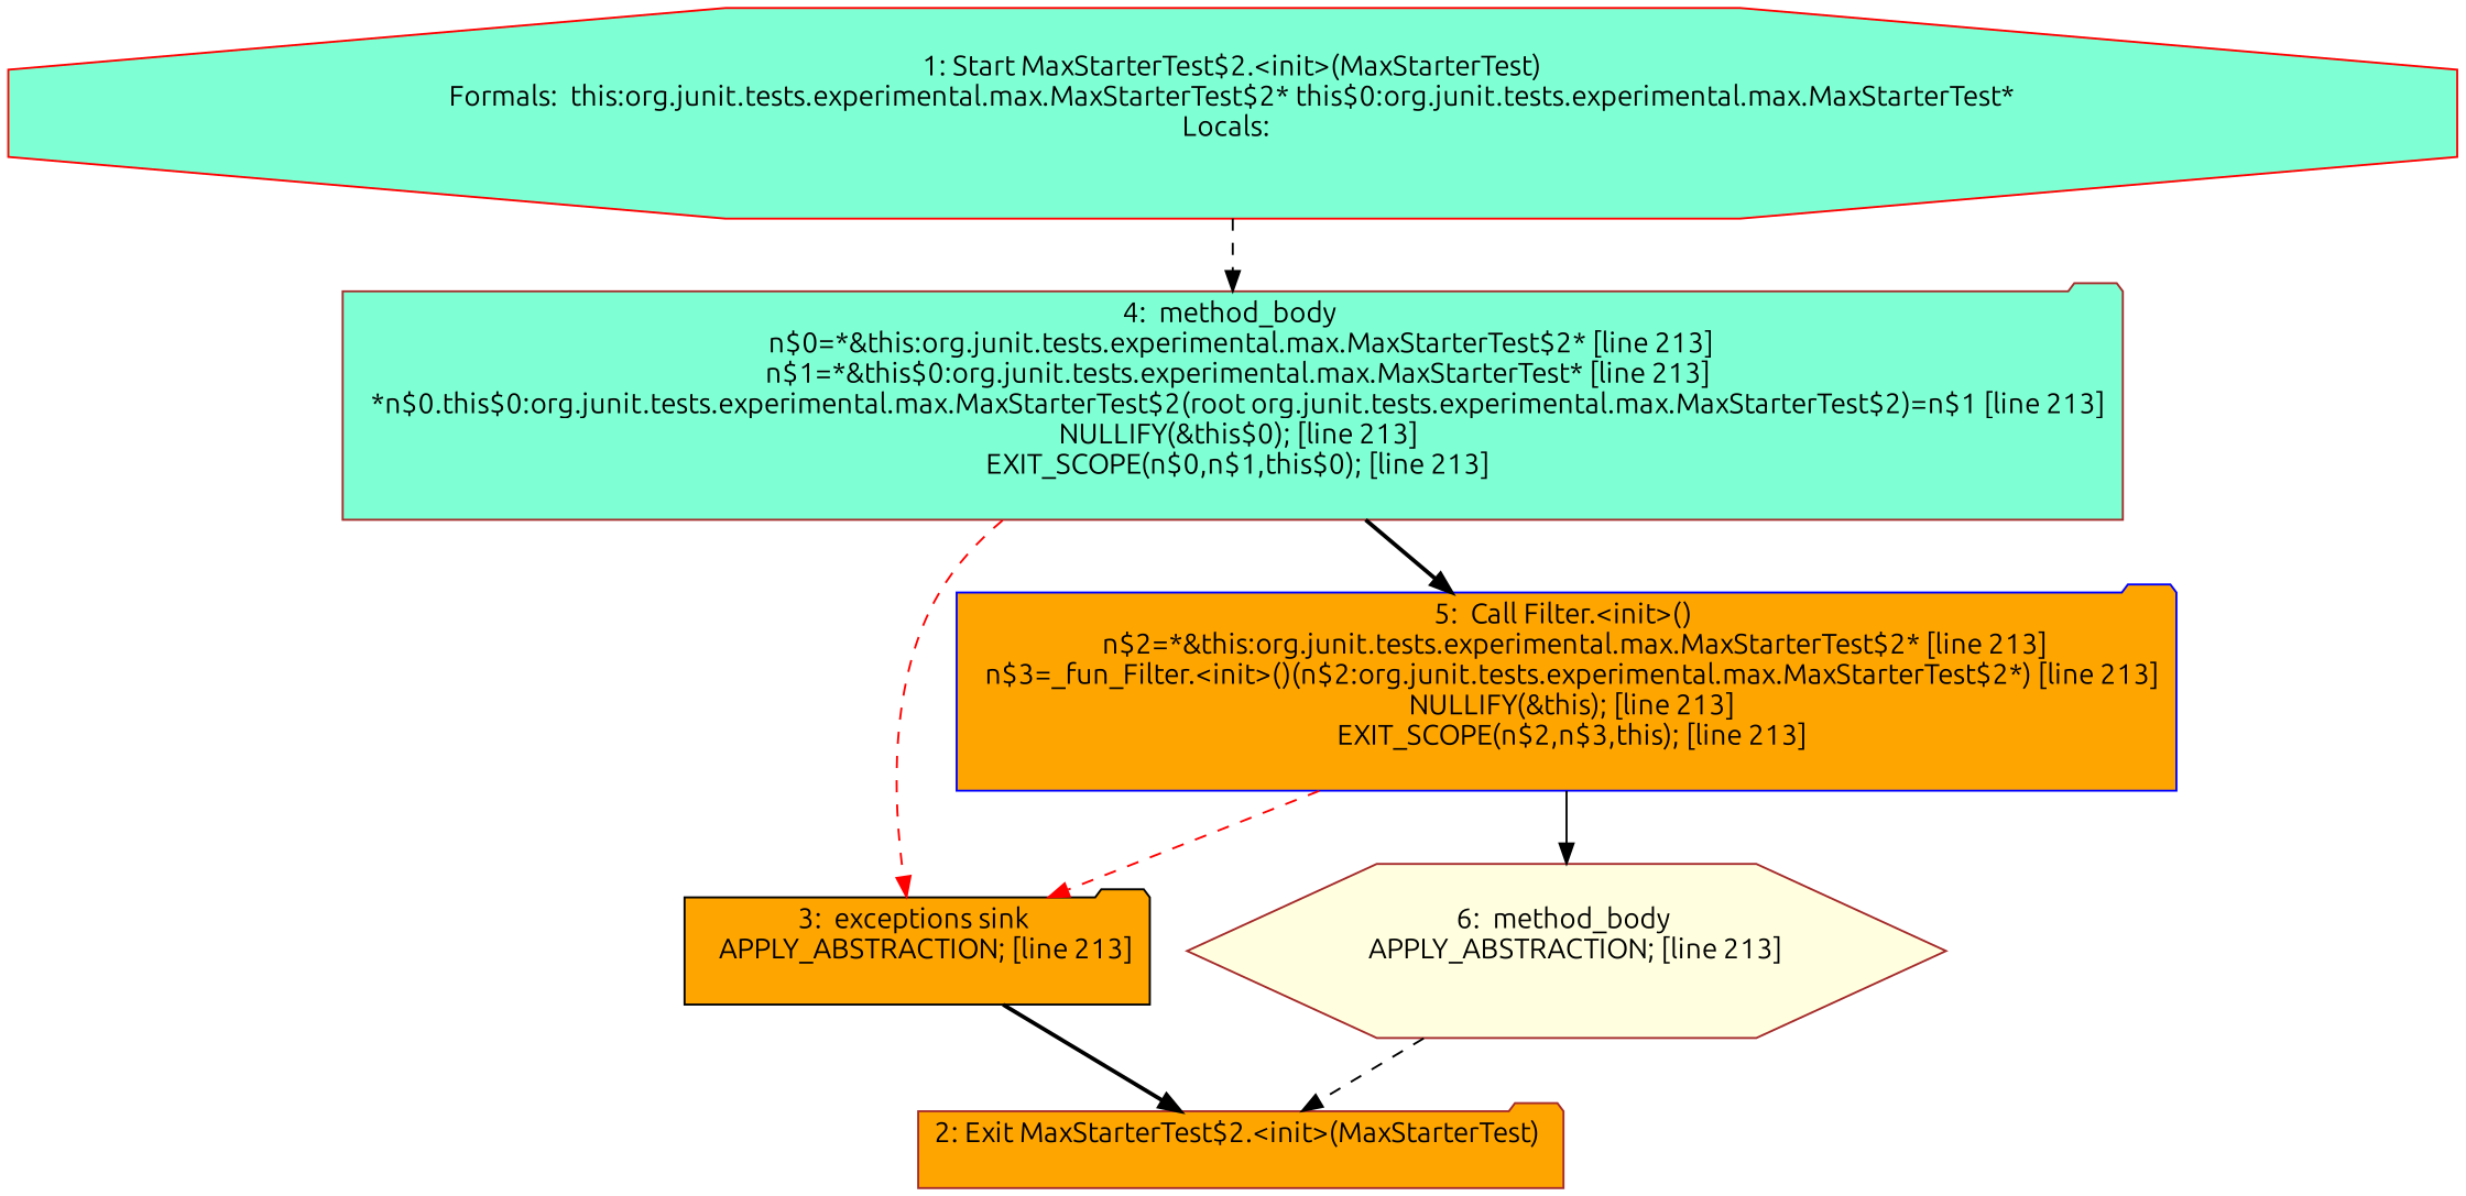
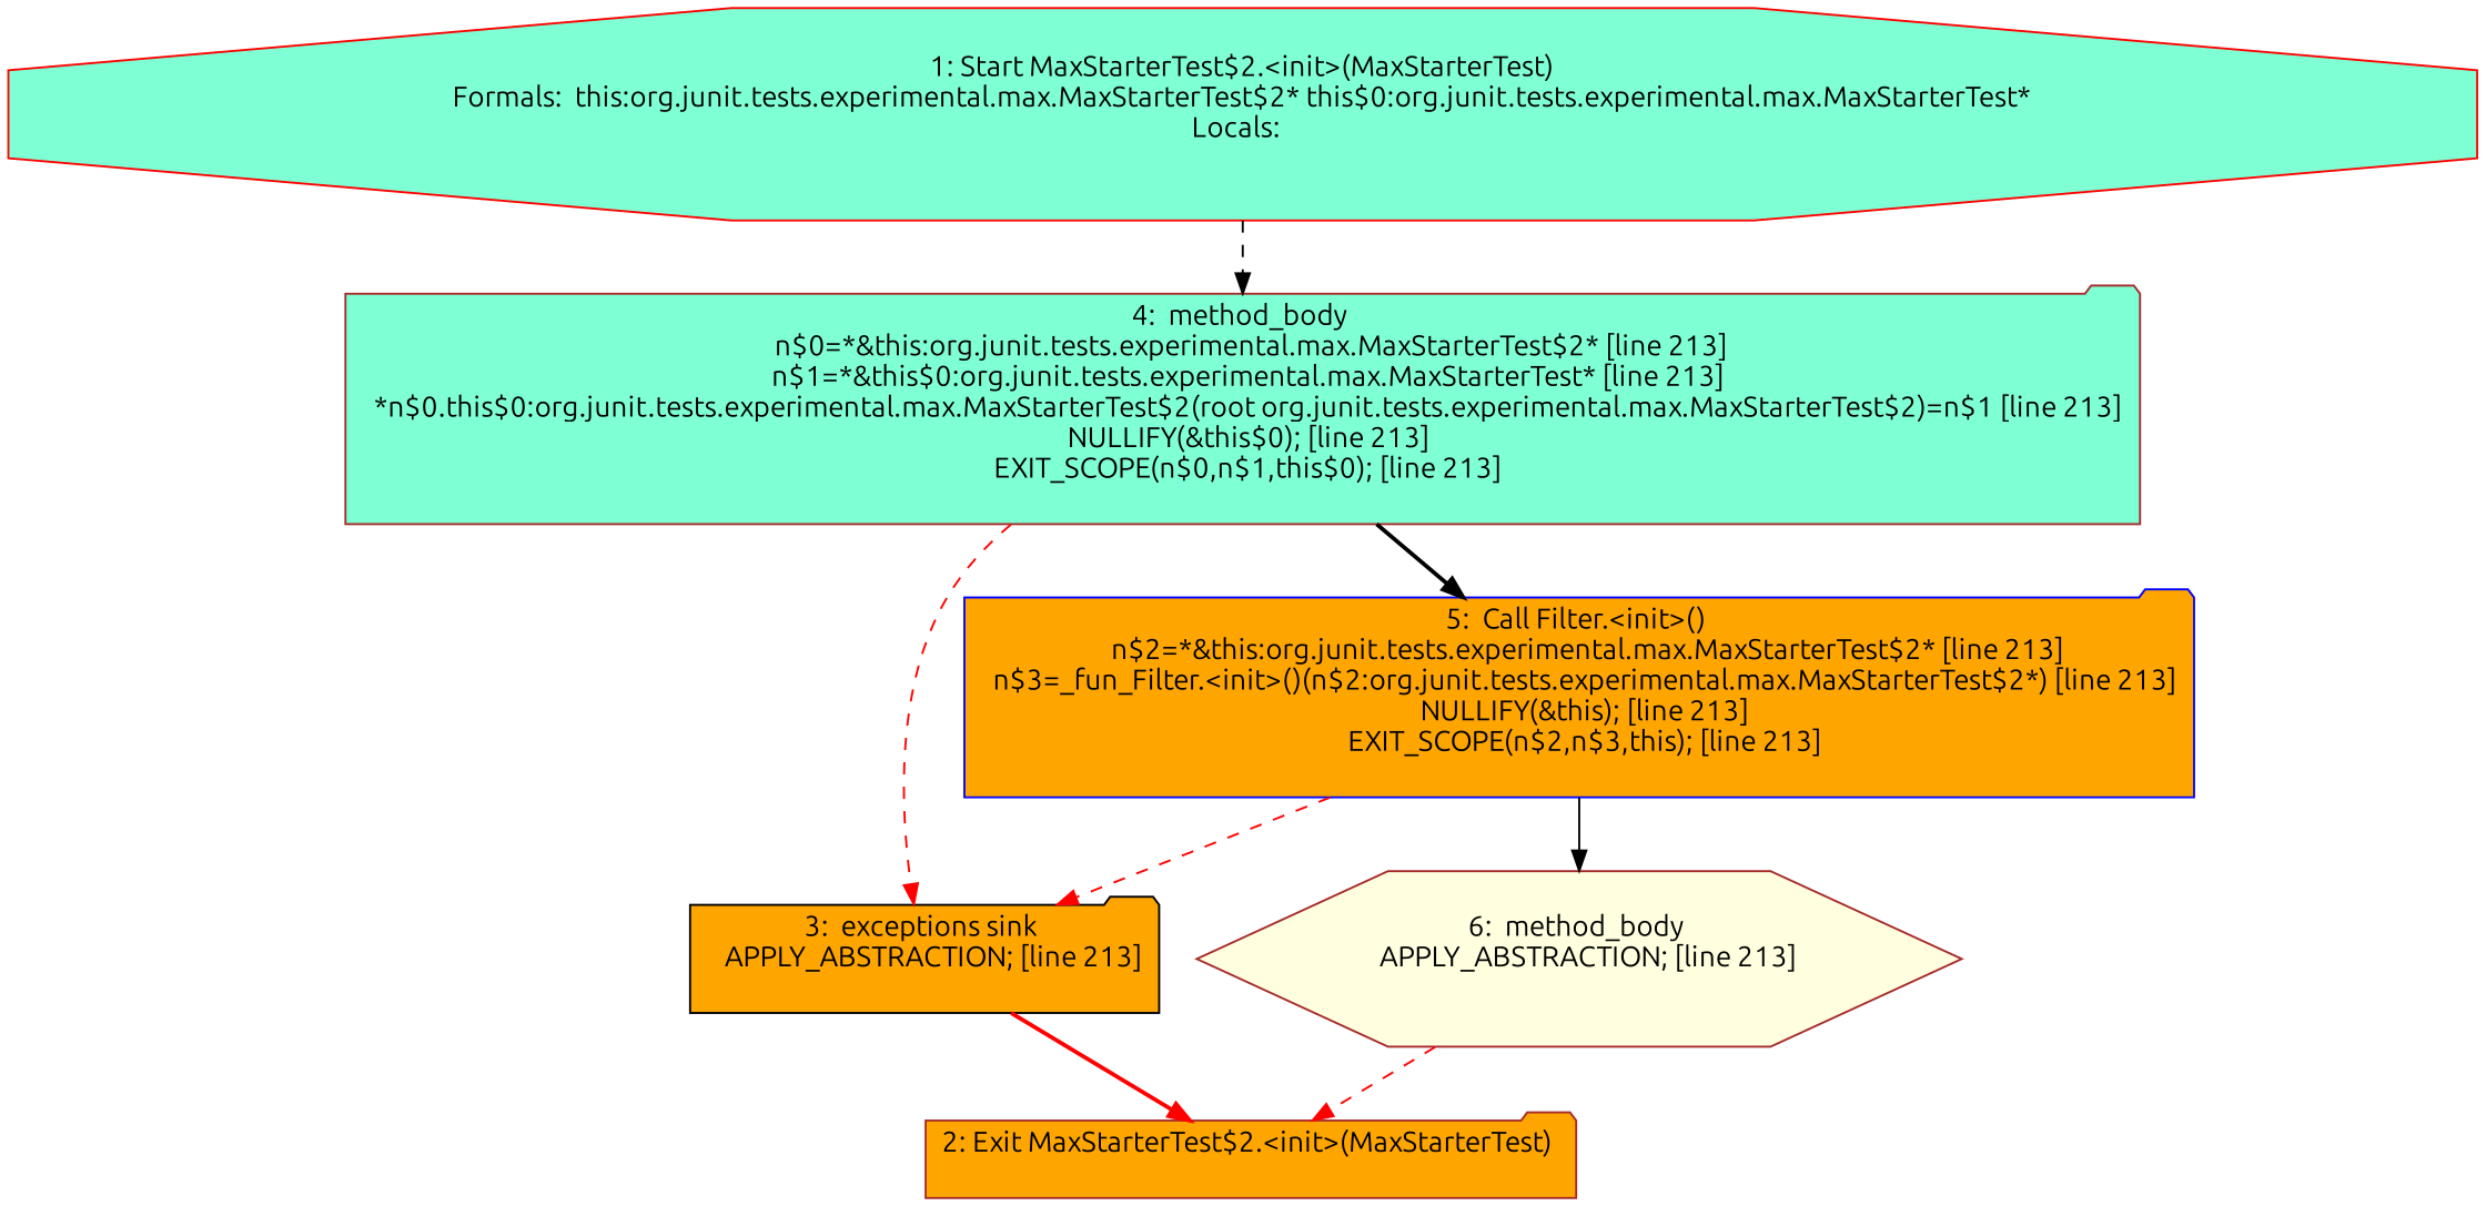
  digraph {
    fontname=Ubuntu
    node [color=brown fillcolor=orange fontname=Ubuntu shape=folder style=filled]
    edge [fontname=Ubuntu style=dashed]
    n1 [color=red fillcolor=aquamarine label="1: Start MaxStarterTest$2.<init>(MaxStarterTest)\nFormals:  this:org.junit.tests.experimental.max.MaxStarterTest$2* this$0:org.junit.tests.experimental.max.MaxStarterTest*\nLocals:  \n  " shape=octagon]
    n2 [fillcolor=aquamarine label="4:  method_body \n   n$0=*&this:org.junit.tests.experimental.max.MaxStarterTest$2* [line 213]\n  n$1=*&this$0:org.junit.tests.experimental.max.MaxStarterTest* [line 213]\n  *n$0.this$0:org.junit.tests.experimental.max.MaxStarterTest$2(root org.junit.tests.experimental.max.MaxStarterTest$2)=n$1 [line 213]\n  NULLIFY(&this$0); [line 213]\n  EXIT_SCOPE(n$0,n$1,this$0); [line 213]\n "]
    n3 [color=black label="3:  exceptions sink \n   APPLY_ABSTRACTION; [line 213]\n "]
    n4 [color=blue label="5:  Call Filter.<init>() \n   n$2=*&this:org.junit.tests.experimental.max.MaxStarterTest$2* [line 213]\n  n$3=_fun_Filter.<init>()(n$2:org.junit.tests.experimental.max.MaxStarterTest$2*) [line 213]\n  NULLIFY(&this); [line 213]\n  EXIT_SCOPE(n$2,n$3,this); [line 213]\n "]
    n5 [label="2: Exit MaxStarterTest$2.<init>(MaxStarterTest) \n  "]
    n6 [fillcolor=lightyellow label="6:  method_body \n   APPLY_ABSTRACTION; [line 213]\n " shape=hexagon]
    n1 -> n2
    n2 -> n3 [color=red]
    n2 -> n4 [style=bold]
-   n3 -> n5 [style=bold]
+   n3 -> n5 [style=bold color=red]
    n4 -> n3 [color=red]
    n4 -> n6 [style=solid]
-   n6 -> n5
+   n6 -> n5 [color=red]
  }
